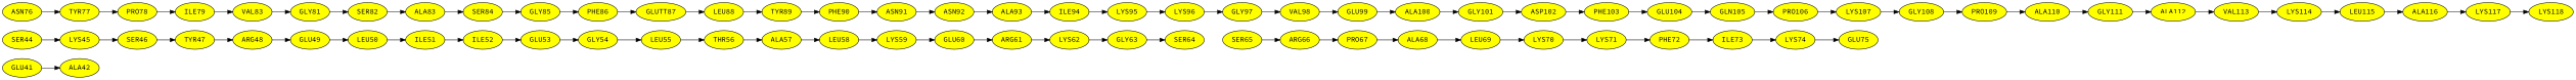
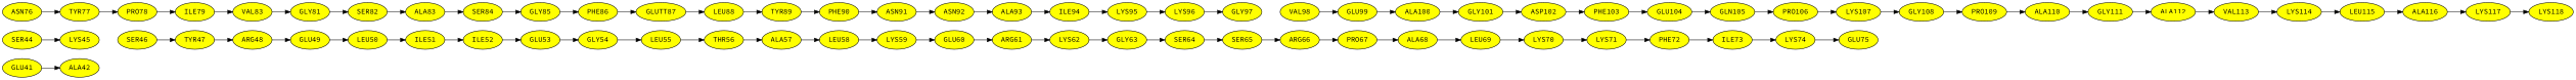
  digraph {
    fontname="Source Code Pro"
    rankdir=LR
    node [fillcolor=yellow fontname="Source Code Pro" style=filled]
    edge [fontname="Source Code Pro"]
    GLU41
    ALA42
    SER44
    LYS45
    SER46
    TYR47
    ARG48
    GLU49
    LEU50
    ILE51
    ILE52
    GLU53
    GLY54
    LEU55
    THR56
    ALA57
    LEU58
    LYS59
    GLU60
    ARG61
    LYS62
    GLY63
    SER64
    SER65
    ARG66
    PRO67
    ALA68
    LEU69
    LYS70
    LYS71
    PHE72
    ILE73
    LYS74
    GLU75
    ASN76
    TYR77
    PRO78
    ILE79
    n39 [label=VAL83]
    GLY81
    SER82
    ALA83
    SER84
    n44 [label=GLY85]
    PHE86
    GLUTT87
    LEU88
    TYR89
    PHE90
    ASN91
    ASN92
    ALA93
    ILE94
    LYS95
    LYS96
    GLY97
    VAL98
    GLU99
    ALA100
    GLY101
    ASP102
    PHE103
    GLU104
    GLN105
    PRO106
    LYS107
    GLY108
    PRO109
    ALA110
    GLY111
    ALA112
    VAL113
    LYS114
    LEU115
    ALA116
    LYS117
    LYS118
    GLU41 -> ALA42
    SER44 -> LYS45
-   LYS45 -> SER46
    SER46 -> TYR47
    TYR47 -> ARG48
    ARG48 -> GLU49
    GLU49 -> LEU50
    LEU50 -> ILE51
    ILE51 -> ILE52
    ILE52 -> GLU53
    GLU53 -> GLY54
    GLY54 -> LEU55
    LEU55 -> THR56
    THR56 -> ALA57
    ALA57 -> LEU58
    LEU58 -> LYS59
    LYS59 -> GLU60
    GLU60 -> ARG61
    ARG61 -> LYS62
    LYS62 -> GLY63
    GLY63 -> SER64
+   SER64 -> SER65
    SER65 -> ARG66
    ARG66 -> PRO67
    PRO67 -> ALA68
    ALA68 -> LEU69
    LEU69 -> LYS70
    LYS70 -> LYS71
    LYS71 -> PHE72
    PHE72 -> ILE73
    ILE73 -> LYS74
    LYS74 -> GLU75
    ASN76 -> TYR77
    TYR77 -> PRO78
    PRO78 -> ILE79
    ILE79 -> n39
    n39 -> GLY81
    GLY81 -> SER82
    SER82 -> ALA83
    ALA83 -> SER84
    SER84 -> n44
    n44 -> PHE86
    PHE86 -> GLUTT87
    GLUTT87 -> LEU88
    LEU88 -> TYR89
    TYR89 -> PHE90
    PHE90 -> ASN91
    ASN91 -> ASN92
    ASN92 -> ALA93
    ALA93 -> ILE94
    ILE94 -> LYS95
    LYS95 -> LYS96
    LYS96 -> GLY97
-   GLY97 -> VAL98
    VAL98 -> GLU99
    GLU99 -> ALA100
    ALA100 -> GLY101
    GLY101 -> ASP102
    ASP102 -> PHE103
    PHE103 -> GLU104
    GLU104 -> GLN105
    GLN105 -> PRO106
    PRO106 -> LYS107
    LYS107 -> GLY108
    GLY108 -> PRO109
    PRO109 -> ALA110
    ALA110 -> GLY111
    GLY111 -> ALA112
    ALA112 -> VAL113
    VAL113 -> LYS114
    LYS114 -> LEU115
    LEU115 -> ALA116
    ALA116 -> LYS117
    LYS117 -> LYS118
  }
